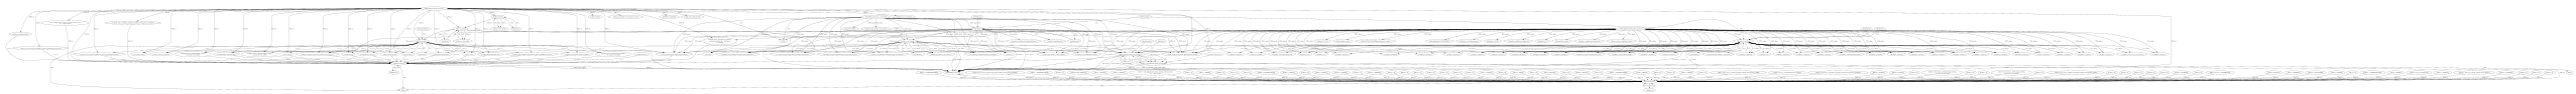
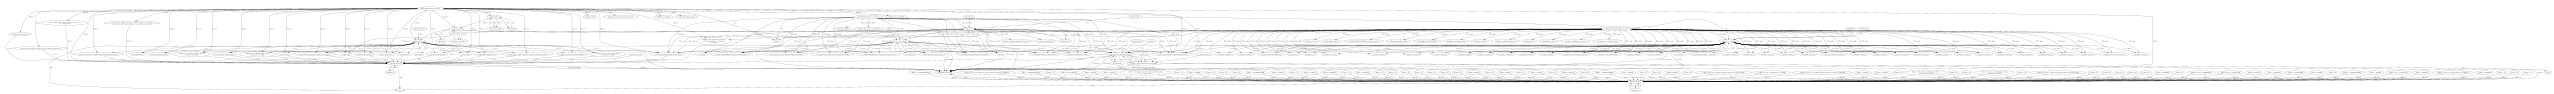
  digraph {
    fontname="EB Garamond"
    node [fontname="EB Garamond"]
    edge [fontname="EB Garamond"]
    n1 [label="(Call,ipv6_flowlabel_opt(sk, optval, optlen))"]
    n2 [label="(Call,retv = ipv6_flowlabel_opt(sk, optval, optlen))"]
    n3 [label="(Call,release_sock(sk))"]
    n4 [label="(Identifier,optlen)"]
    n5 [label="(MethodReturn,static int)"]
    n6 [label="(Return,return retv;)"]
    n7 [label="(Block,)"]
    n8 [label="(Block,)"]
    n9 [label="(Identifier,sk)"]
    n10 [label="(Call,lock_sock(sk))"]
    n11 [label="(Call,ipv6_sock_ac_drop(sk, mreq.ipv6mr_ifindex, &mreq.ipv6mr_acaddr))"]
    n12 [label="(Call,ipv6_only_sock(sk))"]
    n13 [label="(Call,xfrm_user_policy(sk, optname, optval, optlen))"]
    n14 [label="(Call,sock_kmalloc(sk, sizeof(*opt) + optlen, GFP_KERNEL))"]
    n15 [label="(Call,ipv6_update_options(sk, opt))"]
    n16 [label="(Identifier,sk)"]
    n17 [label="(Call,inet_sk(sk))"]
    n18 [label="(Call,ip6_ra_control(sk, val))"]
    n19 [label="(Call,inet_sk(sk))"]
    n20 [label="(Call,ip6_mc_msfilter(sk, gsf))"]
    n21 [label="(Call,inet_sk(sk))"]
    n22 [label="(Call,ipv6_update_options(sk, opt))"]
    n23 [label="(Call,ipv6_sock_mc_join(sk, greq.gr_interface,\n\t\t\t\t\t\t &psin6->sin6_addr))"]
    n24 [label="(Call,ipv6_sock_ac_join(sk, mreq.ipv6mr_ifindex, &mreq.ipv6mr_acaddr))"]
    n25 [label="(Call,ip6_mc_source(add, omode, sk, &greqs))"]
    n26 [label="(Call,ipv6_sock_mc_join(sk, greqs.gsr_interface,\n\t\t\t\t\t\t &psin6->sin6_addr))"]
    n27 [label="(Call,release_sock(sk))"]
    n28 [label="(Call,ipv6_sock_mc_drop(sk, greq.gr_interface,\n\t\t\t\t\t\t &psin6->sin6_addr))"]
    n29 [label="(Call,sock_owned_by_user(sk))"]
    n30 [label="(Call,udp_sk(sk))"]
    n31 [label="(Call,sock_net(sk))"]
    n32 [label="(Call,*net = sock_net(sk))"]
    n33 [label="(Call,ip6_mroute_setsockopt(sk, optname, optval, optlen))"]
    n34 [label="(Identifier,sk)"]
    n35 [label="(Call,inet6_sk(sk))"]
    n36 [label="(Call,*np = inet6_sk(sk))"]
    n37 [label="(Identifier,sk)"]
    n38 [label="(MethodParameterIn,struct sock *sk)"]
    n39 [label="(Call,inet_csk(sk))"]
    n40 [label="(Call,ipv6_sock_mc_drop(sk, mreq.ipv6mr_ifindex, &mreq.ipv6mr_multiaddr))"]
    n41 [label="(Call,tcp_sync_mss(sk, icsk->icsk_pmtu_cookie))"]
    n42 [label="(Call,sk_refcnt_debug_inc(sk))"]
    n43 [label="(Call,fl6_free_socklist(sk))"]
    n44 [label="(Call,sk_refcnt_debug_dec(sk))"]
    n45 [label="(Call,ipv6_sock_mc_join(sk, mreq.ipv6mr_ifindex, &mreq.ipv6mr_multiaddr))"]
    n46 [label="(Call,ip6_datagram_send_ctl(net, sk, &msg, &fl6, opt, &junk,\n\t\t\t\t\t     &junk, &junk))"]
    n47 [label="(Call,ipv6_sock_mc_close(sk))"]
    n48 [label="(Call,ipv6_renew_options(sk, opt, optname,\n \t\t\t\t\t (struct ipv6_opt_hdr __user *)optval,\n \t\t\t\t\t optlen))"]
    1000114
    n50 [label="(Call,!optval)"]
    n51 [label="(Call,(int __user *) optval)"]
    n52 [label="(Call,!optval)"]
    n53 [label="(Call,!optval)"]
    n54 [label="(Call,copy_from_user(&greq, optval, sizeof(struct group_req)))"]
    n55 [label="(Call,optlen < sizeof(struct in6_pktinfo) || !optval)"]
    n56 [label="(Call,copy_from_user(&mreq, optval, sizeof(struct ipv6_mreq)))"]
    n57 [label="(Call,copy_from_user(gsf, optval, optlen))"]
    n58 [label="(Call,copy_from_user(&mreq, optval, sizeof(struct ipv6_mreq)))"]
    n59 [label="(ControlStructure,if (!optval))"]
    n60 [label="(Call,copy_from_user(opt+1, optval, optlen))"]
    n61 [label="(Call,copy_from_user(&pkt, optval, sizeof(struct in6_pktinfo)))"]
    n62 [label="(Call,copy_from_user(&greqs, optval, sizeof(greqs)))"]
    n63 [label="(Identifier,optval)"]
    n64 [label="(Call,get_user(val, (int __user *) optval))"]
    n65 [label="(Identifier,optval)"]
    n66 [label="(MethodParameterIn,char __user *optval)"]
    n67 [label="(Call,optval = NULL)"]
    n68 [label="(Call,(struct ipv6_opt_hdr __user *)optval)"]
    n69 [label="(Call,optlen >= sizeof(int))"]
    n70 [label="(Call,optlen < sizeof(int))"]
    n71 [label="(Call,optlen < sizeof(int))"]
    n72 [label="(Call,optlen < sizeof(int))"]
    n73 [label="(Call,optlen < sizeof(int))"]
    n74 [label="(Call,optlen < sizeof(int))"]
    n75 [label="(Call,optlen < sizeof(struct group_req))"]
    n76 [label="(Call,optlen == 0)"]
    n77 [label="(Call,sizeof(int))"]
    n78 [label="(Call,optlen < sizeof(int))"]
    n79 [label="(Call,optlen < sizeof(int))"]
    n80 [label="(Call,optlen != sizeof(int))"]
    n81 [label="(Call,optlen < sizeof(int))"]
    n82 [label="(Call,optlen < sizeof(int))"]
    n83 [label="(Call,optlen < GROUP_FILTER_SIZE(0))"]
    n84 [label="(Call,optlen < sizeof(int))"]
    n85 [label="(Call,optlen == 0)"]
    n86 [label="(Call,optlen < sizeof(int))"]
    n87 [label="(Call,optlen < sizeof(int))"]
    n88 [label="(Call,optlen == 0)"]
    n89 [label="(Call,optlen < sizeof(int))"]
    n90 [label="(ControlStructure,if (optlen >= sizeof(int)))"]
    n91 [label="(Call,optlen < sizeof(int))"]
    n92 [label="(Call,optlen < sizeof(int))"]
    n93 [label="(Call,optlen < sizeof(struct ipv6_mreq))"]
    n94 [label="(Call,optlen < sizeof(int))"]
    n95 [label="(Call,optlen < sizeof(int))"]
    n96 [label="(Call,optlen < sizeof(struct ipv6_mreq))"]
    n97 [label="(Call,optlen < sizeof(int))"]
    n98 [label="(Call,optlen < sizeof(int))"]
    n99 [label="(Call,optlen < sizeof(int))"]
    n100 [label="(Call,optlen < sizeof(int))"]
    n101 [label="(Call,optlen < sizeof(int))"]
    n102 [label="(Call,optlen < sizeof(int))"]
    n103 [label="(Call,optlen < sizeof(int))"]
    n104 [label="(Call,optlen < sizeof(int))"]
    n105 [label="(Call,optlen < sizeof(struct group_source_req))"]
    n106 [label="(Call,optlen < sizeof(int))"]
    n107 [label="(Call,optlen < sizeof(int))"]
    n108 [label="(Call,optlen < sizeof(int))"]
    n109 [label="(Call,optlen < sizeof(int))"]
    n110 [label="(MethodParameterIn,unsigned int optlen)"]
    n111 [label="(Call,optlen > 8 * 255)"]
    n112 [label="(Call,sizeof(*opt) + optlen)"]
    n113 [label="(Call,GROUP_FILTER_SIZE(gsf->gf_numsrc) > optlen)"]
+   n114 [label="(Call,msg.msg_controllen = optlen)"]
    n115 [label="(Call,kmalloc(optlen, GFP_KERNEL))"]
    n116 [label="(Call,optlen > sysctl_optmem_max)"]
    n117 [label="(Call,optlen > 64*1024)"]
    n118 [label="(Call,optlen < sizeof(struct in6_pktinfo))"]
    n119 [label="(Call,optlen & 0x7)"]
    n120 [label="(Call,sizeof(*opt) + optlen)"]
    n121 [label="(Call,optlen < sizeof(struct ipv6_opt_hdr))"]
    n122 [label="(Call,opt->tot_len = sizeof(*opt) + optlen)"]
    n123 [label="(Identifier,retv)"]
    n124 [label="(Identifier,optval)"]
    n125 [label="(Call,retv = -EADDRNOTAVAIL)"]
    n126 [label="(Call,retv = ipv6_sock_mc_join(sk, mreq.ipv6mr_ifindex, &mreq.ipv6mr_multiaddr))"]
    n127 [label="(Call,retv = -EADDRNOTAVAIL)"]
    n128 [label="(ControlStructure,break;)"]
    n129 [label="(Call,retv = 0)"]
    n130 [label="(Call,send = PTR_ERR(opt))"]
    n131 [label="(Call,retv = -EFAULT)"]
    n132 [label="(Call,retv = -EINVAL)"]
    n133 [label="(Call,retv = ip6_datagram_send_ctl(net, sk, &msg, &fl6, opt, &junk,\n\t\t\t\t\t     &junk, &junk))"]
    n134 [label="(Call,retv = 0)"]
    n135 [label="(Call,retv = -EPERM)"]
    n136 [label="(Call,retv = 0)"]
    n137 [label="(Call,retv = 0)"]
    n138 [label="(Call,retv = 0)"]
    n139 [label="(Call,retv = -ENOPROTOOPT)"]
    n140 [label="(Call,retv = -EFAULT)"]
    n141 [label="(Identifier,optlen)"]
    n142 [label="(Call,retv = 0)"]
    n143 [label="(Call,retv = -EFAULT)"]
    n144 [label="(Call,retv = -ENODEV)"]
    n145 [label="(Call,retv = 0)"]
    n146 [label="(Call,retv = -ENOBUFS)"]
    n147 [label="(Call,retv = 0)"]
    n148 [label="(Call,retv = 0)"]
    n149 [label="(Call,retv = 0)"]
    n150 [label="(Identifier,needs_rtnl)"]
    n151 [label="(Call,retv = 0)"]
    n152 [label="(Call,retv = 0)"]
    n153 [label="(Identifier,val)"]
    n154 [label="(Call,retv = 0)"]
    n155 [label="(Call,retv = 0)"]
    n156 [label="(Call,retv = -EINVAL)"]
    n157 [label="(Call,retv = 0)"]
    n158 [label="(Identifier,val)"]
    n159 [label="(Call,retv = -EBUSY)"]
    n160 [label="(Call,retv = 0)"]
    n161 [label="(Call,retv = -EINVAL)"]
    n162 [label="(Call,retv = 0)"]
    n163 [label="(Call,retv = -EFAULT)"]
    n164 [label="(Call,retv = 0)"]
    n165 [label="(Identifier,retv)"]
    n166 [label="(Call,retv = -EADDRNOTAVAIL)"]
    n167 [label="(Call,retv = -EINVAL)"]
    n168 [label="(Call,retv = 0)"]
    n169 [label="(Call,retv = 0)"]
    n170 [label="(Call,retv = -EPERM)"]
    n171 [label="(Call,retv = 0)"]
    n172 [label="(Call,retv = ipv6_sock_ac_join(sk, mreq.ipv6mr_ifindex, &mreq.ipv6mr_acaddr))"]
    n173 [label="(Call,retv = ip6_mc_source(add, omode, sk, &greqs))"]
    n174 [label="(Call,retv = ipv6_sock_mc_drop(sk, mreq.ipv6mr_ifindex, &mreq.ipv6mr_multiaddr))"]
    n175 [label="(Identifier,optname)"]
    n176 [label="(Call,retv = -EFAULT)"]
    n177 [label="(Identifier,sk)"]
    n178 [label="(Call,retv = -EFAULT)"]
    n179 [label="(Call,retv = 0)"]
    n180 [label="(Call,retv = ipv6_sock_mc_drop(sk, greq.gr_interface,\n\t\t\t\t\t\t &psin6->sin6_addr))"]
    n181 [label="(Call,retv = 0)"]
    n182 [label="(Call,retv = 0)"]
    n183 [label="(Call,retv = ipv6_sock_mc_join(sk, greq.gr_interface,\n\t\t\t\t\t\t &psin6->sin6_addr))"]
    n184 [label="(Call,retv = 0)"]
    n185 [label="(Call,retv = ipv6_sock_ac_drop(sk, mreq.ipv6mr_ifindex, &mreq.ipv6mr_acaddr))"]
    n186 [label="(Call,retv = 0)"]
    n187 [label="(Call,retv = 0)"]
    n188 [label="(Call,retv = 0)"]
    n189 [label="(Call,retv = 0)"]
    n190 [label="(Call,retv = 0)"]
    n191 [label="(Call,retv = -ENOBUFS)"]
    n192 [label="(Call,retv = 0)"]
    n193 [label="(Call,retv && retv != -EADDRINUSE)"]
+   n194 [label="(Call,retv = ip6_mc_msfilter(sk, gsf))"]
    n195 [label="(Call,retv = -EFAULT)"]
    n196 [label="(Call,retv = -ENOBUFS)"]
    n197 [label="(Call,retv = -ENOTCONN)"]
    n198 [label="(Call,retv = -EPERM)"]
    n199 [label="(Call,retv = 0)"]
    n200 [label="(Call,retv = -EADDRNOTAVAIL)"]
    n201 [label="(Identifier,val)"]
    n202 [label="(Call,retv = -EINVAL)"]
    n203 [label="(Call,retv = ip6_ra_control(sk, val))"]
    n204 [label="(Call,retv = -EPROTO)"]
    n205 [label="(Call,retv = xfrm_user_policy(sk, optname, optval, optlen))"]
    n206 [label="(Call,retv = -ENOBUFS)"]
    n207 [label="(Call,retv = 0)"]
    n208 [label="(Call,retv = 0)"]
    n209 [label="(Call,retv = 0)"]
    1000161
    n1 -> n2 [label="AST: "]
    n1 -> n2 [label="DDG: sk"]
    n1 -> n2 [label="DDG: optval"]
    n1 -> n2 [label="DDG: optlen"]
    n1 -> n3 [label="DDG: sk"]
    n1 -> n4 [label="CFG: "]
    n1 -> n5 [label="DDG: optval"]
    n1 -> n5 [label="DDG: optlen"]
    n2 -> n1 [label="CFG: "]
    n2 -> n5 [label="DDG: retv"]
    n2 -> n5 [label="DDG: ipv6_flowlabel_opt(sk, optval, optlen)"]
    n2 -> n6 [label="DDG: retv"]
    n2 -> n7 [label="AST: "]
    n3 -> n5 [label="DDG: release_sock(sk)"]
    n3 -> n5 [label="DDG: sk"]
    n3 -> n8 [label="AST: "]
    n3 -> n9 [label="CFG: "]
    n4 -> n1 [label="AST: "]
    n5 -> n6 [label="CFG: "]
    n6 -> n5 [label="DDG: <RET>"]
    n6 -> n8 [label="AST: "]
    n6 -> n123 [label="CFG: "]
    n9 -> n3 [label="AST: "]
    n10 -> n1 [label="DDG: sk"]
    n10 -> n3 [label="DDG: sk"]
    n10 -> n5 [label="DDG: lock_sock(sk)"]
    n10 -> n8 [label="AST: "]
    n10 -> n11 [label="DDG: sk"]
    n10 -> n12 [label="DDG: sk"]
    n10 -> n13 [label="DDG: sk"]
    n10 -> n14 [label="DDG: sk"]
    n10 -> n15 [label="DDG: sk"]
    n10 -> n16 [label="CFG: "]
    n10 -> n17 [label="DDG: sk"]
    n10 -> n18 [label="DDG: sk"]
    n10 -> n19 [label="DDG: sk"]
    n10 -> n20 [label="DDG: sk"]
    n10 -> n21 [label="DDG: sk"]
    n10 -> n22 [label="DDG: sk"]
    n10 -> n23 [label="DDG: sk"]
    n10 -> n24 [label="DDG: sk"]
    n10 -> n25 [label="DDG: sk"]
    n10 -> n26 [label="DDG: sk"]
    n10 -> n27 [label="DDG: sk"]
    n10 -> n28 [label="DDG: sk"]
    n10 -> n29 [label="AST: sk"]
    n10 -> n30 [label="DDG: sk"]
    n11 -> n3 [label="DDG: sk"]
    n12 -> n3 [label="DDG: sk"]
    n13 -> n3 [label="DDG: sk"]
    n14 -> n3 [label="DDG: sk"]
    n15 -> n3 [label="DDG: sk"]
    n16 -> n10 [label="AST: "]
    n17 -> n3 [label="DDG: sk"]
    n18 -> n3 [label="DDG: sk"]
    n19 -> n3 [label="DDG: sk"]
    n20 -> n3 [label="DDG: sk"]
    n21 -> n3 [label="DDG: sk"]
    n22 -> n3 [label="DDG: sk"]
    n23 -> n3 [label="DDG: sk"]
    n24 -> n3 [label="DDG: sk"]
    n25 -> n3 [label="DDG: sk"]
    n26 -> n3 [label="DDG: sk"]
    n28 -> n3 [label="DDG: sk"]
    n30 -> n3 [label="DDG: sk"]
    n31 -> n5 [label="DDG: sk"]
    n31 -> n10 [label="DDG: sk"]
    n31 -> n32 [label="AST: "]
    n31 -> n32 [label="DDG: sk"]
    n31 -> n33 [label="DDG: sk"]
    n31 -> n34 [label="CFG: "]
    n32 -> n31 [label="CFG: "]
    n34 -> n31 [label="AST: "]
    n35 -> n31 [label="DDG: sk"]
    n35 -> n36 [label="AST: "]
    n35 -> n36 [label="DDG: sk"]
    n35 -> n37 [label="CFG: "]
    n36 -> n35 [label="CFG: "]
    n37 -> n35 [label="AST: "]
    n38 -> n1 [label="DDG: sk"]
    n38 -> n3 [label="DDG: sk"]
    n38 -> n5 [label="DDG: sk"]
    n38 -> n10 [label="DDG: sk"]
    n38 -> n11 [label="DDG: sk"]
    n38 -> n12 [label="DDG: sk"]
    n38 -> n13 [label="DDG: sk"]
    n38 -> n14 [label="DDG: sk"]
    n38 -> n15 [label="DDG: sk"]
    n38 -> n17 [label="DDG: sk"]
    n38 -> n18 [label="DDG: sk"]
    n38 -> n19 [label="DDG: sk"]
    n38 -> n20 [label="DDG: sk"]
    n38 -> n21 [label="DDG: sk"]
    n38 -> n22 [label="DDG: sk"]
    n38 -> n23 [label="DDG: sk"]
    n38 -> n24 [label="DDG: sk"]
    n38 -> n25 [label="DDG: sk"]
    n38 -> n26 [label="DDG: sk"]
    n38 -> n27 [label="DDG: sk"]
    n38 -> n28 [label="DDG: sk"]
    n38 -> n29 [label="DDG: sk"]
    n38 -> n30 [label="DDG: sk"]
    n38 -> n31 [label="DDG: sk"]
    n38 -> n33 [label="DDG: sk"]
    n38 -> n35 [label="DDG: sk"]
    n38 -> n39 [label="DDG: sk"]
    n38 -> n40 [label="DDG: sk"]
    n38 -> n41 [label="DDG: sk"]
    n38 -> n42 [label="DDG: sk"]
    n38 -> n43 [label="DDG: sk"]
    n38 -> n44 [label="DDG: sk"]
    n38 -> n45 [label="DDG: sk"]
    n38 -> n46 [label="DDG: sk"]
    n38 -> n47 [label="DDG: sk"]
    n38 -> n48 [label="DDG: sk"]
    n38 -> 1000114 [label="AST: "]
    n40 -> n3 [label="DDG: sk"]
    n42 -> n3 [label="DDG: sk"]
    n45 -> n3 [label="DDG: sk"]
    n46 -> n3 [label="DDG: sk"]
    n48 -> n3 [label="DDG: sk"]
    n50 -> n1 [label="DDG: optval"]
    n50 -> n5 [label="DDG: !optval"]
    n50 -> n5 [label="DDG: optval"]
    n50 -> n13 [label="DDG: optval"]
    n50 -> n33 [label="DDG: optval"]
    n50 -> n51 [label="DDG: optval"]
    n50 -> n52 [label="DDG: optval"]
    n50 -> n53 [label="DDG: optval"]
    n50 -> n54 [label="DDG: optval"]
    n50 -> n55 [label="DDG: !optval"]
    n50 -> n56 [label="DDG: optval"]
    n50 -> n57 [label="DDG: optval"]
    n50 -> n58 [label="DDG: optval"]
    n50 -> n59 [label="AST: "]
    n50 -> n60 [label="DDG: optval"]
    n50 -> n61 [label="DDG: optval"]
    n50 -> n62 [label="DDG: optval"]
    n50 -> n63 [label="CFG: "]
    n51 -> n1 [label="DDG: optval"]
    n51 -> n5 [label="DDG: optval"]
    n51 -> n13 [label="DDG: optval"]
    n51 -> n33 [label="DDG: optval"]
    n51 -> n52 [label="DDG: optval"]
    n51 -> n53 [label="DDG: optval"]
    n51 -> n54 [label="DDG: optval"]
    n51 -> n56 [label="DDG: optval"]
    n51 -> n57 [label="DDG: optval"]
    n51 -> n58 [label="DDG: optval"]
    n51 -> n60 [label="DDG: optlen"]
    n51 -> n61 [label="DDG: optval"]
    n51 -> n62 [label="DDG: optval"]
    n51 -> n64 [label="AST: "]
    n51 -> n64 [label="DDG: optval"]
    n51 -> n65 [label="CFG: "]
    n63 -> n50 [label="AST: "]
    n64 -> n51 [label="CFG: "]
    n65 -> n51 [label="AST: "]
    n66 -> n1 [label="DDG: optval"]
    n66 -> n5 [label="DDG: optval"]
    n66 -> n13 [label="DDG: optval"]
    n66 -> n33 [label="DDG: optval"]
    n66 -> 1000114 [label="AST: "]
    n66 -> n50 [label="DDG: optval"]
    n66 -> n51 [label="DDG: optval"]
    n66 -> n52 [label="DDG: optval"]
    n66 -> n53 [label="DDG: optval"]
    n66 -> n54 [label="DDG: optval"]
    n66 -> n56 [label="DDG: optval"]
    n66 -> n57 [label="DDG: optval"]
    n66 -> n58 [label="DDG: optval"]
    n66 -> n60 [label="DDG: optval"]
    n66 -> n61 [label="DDG: optval"]
    n66 -> n62 [label="DDG: optval"]
    n66 -> n67 [label="DDG: optval"]
    n66 -> n68 [label="DDG: optval"]
    n69 -> n1 [label="DDG: optlen"]
    n69 -> n5 [label="DDG: optlen >= sizeof(int)"]
    n69 -> n5 [label="DDG: optlen"]
    n69 -> n13 [label="DDG: optlen"]
    n69 -> n33 [label="DDG: optlen"]
    n69 -> n70 [label="DDG: optlen"]
    n69 -> n71 [label="DDG: optlen"]
    n69 -> n72 [label="DDG: optlen"]
    n69 -> n73 [label="DDG: optlen"]
    n69 -> n74 [label="DDG: optlen"]
    n69 -> n75 [label="DDG: optlen"]
    n69 -> n76 [label="DDG: optlen"]
    n69 -> n77 [label="CFG: "]
    n69 -> n78 [label="DDG: optlen"]
    n69 -> n79 [label="DDG: optlen"]
    n69 -> n80 [label="DDG: optlen"]
    n69 -> n81 [label="DDG: optlen"]
    n69 -> n82 [label="DDG: optlen"]
    n69 -> n83 [label="DDG: optlen"]
    n69 -> n84 [label="DDG: optlen"]
    n69 -> n85 [label="DDG: optlen"]
    n69 -> n86 [label="DDG: optlen"]
    n69 -> n87 [label="DDG: optlen"]
    n69 -> n88 [label="DDG: optlen"]
    n69 -> n89 [label="DDG: optlen"]
    n69 -> n90 [label="AST: "]
    n69 -> n91 [label="DDG: optlen"]
    n69 -> n92 [label="DDG: optlen"]
    n69 -> n93 [label="DDG: optlen"]
    n69 -> n94 [label="DDG: optlen"]
    n69 -> n95 [label="DDG: optlen"]
    n69 -> n96 [label="DDG: optlen"]
    n69 -> n97 [label="DDG: optlen"]
    n69 -> n98 [label="DDG: optlen"]
    n69 -> n99 [label="DDG: optlen"]
    n69 -> n100 [label="DDG: optlen"]
    n69 -> n101 [label="DDG: optlen"]
    n69 -> n102 [label="DDG: optlen"]
    n69 -> n103 [label="DDG: optlen"]
    n69 -> n104 [label="DDG: optlen"]
    n69 -> n105 [label="DDG: optlen"]
    n69 -> n106 [label="DDG: optlen"]
    n69 -> n107 [label="DDG: optlen"]
    n69 -> n108 [label="DDG: optlen"]
    n69 -> n109 [label="DDG: optlen"]
    n77 -> n69 [label="AST: "]
    n110 -> n1 [label="DDG: optlen"]
    n110 -> n5 [label="DDG: optlen"]
    n110 -> n13 [label="DDG: optlen"]
    n110 -> n14 [label="DDG: optlen"]
    n110 -> n33 [label="DDG: optlen"]
    n110 -> n48 [label="DDG: optlen"]
    n110 -> 1000114 [label="AST: "]
    n110 -> n57 [label="DDG: optlen"]
    n110 -> n60 [label="DDG: optlen"]
    n110 -> n69 [label="DDG: optlen"]
    n110 -> n70 [label="DDG: optlen"]
    n110 -> n71 [label="DDG: optlen"]
    n110 -> n72 [label="DDG: optlen"]
    n110 -> n73 [label="DDG: optlen"]
    n110 -> n74 [label="DDG: optlen"]
    n110 -> n75 [label="DDG: optlen"]
    n110 -> n76 [label="DDG: optlen"]
    n110 -> n78 [label="DDG: optlen"]
    n110 -> n79 [label="DDG: optlen"]
    n110 -> n80 [label="DDG: optlen"]
    n110 -> n81 [label="DDG: optlen"]
    n110 -> n82 [label="DDG: optlen"]
    n110 -> n83 [label="DDG: optlen"]
    n110 -> n84 [label="DDG: optlen"]
    n110 -> n85 [label="DDG: optlen"]
    n110 -> n86 [label="DDG: optlen"]
    n110 -> n87 [label="DDG: optlen"]
    n110 -> n88 [label="DDG: optlen"]
    n110 -> n89 [label="DDG: optlen"]
    n110 -> n91 [label="DDG: optlen"]
    n110 -> n92 [label="DDG: optlen"]
    n110 -> n93 [label="DDG: optlen"]
    n110 -> n94 [label="DDG: optlen"]
    n110 -> n95 [label="DDG: optlen"]
    n110 -> n96 [label="DDG: optlen"]
    n110 -> n97 [label="DDG: optlen"]
    n110 -> n98 [label="DDG: optlen"]
    n110 -> n99 [label="DDG: optlen"]
    n110 -> n100 [label="DDG: optlen"]
    n110 -> n101 [label="DDG: optlen"]
    n110 -> n102 [label="DDG: optlen"]
    n110 -> n103 [label="DDG: optlen"]
    n110 -> n104 [label="DDG: optlen"]
    n110 -> n105 [label="DDG: optlen"]
    n110 -> n106 [label="DDG: optlen"]
    n110 -> n107 [label="DDG: optlen"]
    n110 -> n108 [label="DDG: optlen"]
    n110 -> n109 [label="DDG: optlen"]
    n110 -> n111 [label="DDG: optlen"]
    n110 -> n112 [label="DDG: optlen"]
    n110 -> n113 [label="DDG: optlen"]
+   n110 -> n114 [label="DDG: optlen"]
    n110 -> n115 [label="DDG: optlen"]
    n110 -> n116 [label="DDG: optlen"]
    n110 -> n117 [label="DDG: optlen"]
    n110 -> n118 [label="DDG: optlen"]
    n110 -> n119 [label="DDG: optlen"]
    n110 -> n120 [label="DDG: optlen"]
    n110 -> n121 [label="DDG: optlen"]
    n110 -> n122 [label="DDG: optlen"]
    n123 -> n6 [label="AST: "]
    n123 -> n6 [label="DDG: retv"]
    n124 -> n1 [label="AST: "]
    n125 -> n6 [label="DDG: retv"]
    n126 -> n6 [label="DDG: retv"]
    n127 -> n6 [label="DDG: retv"]
    n128 -> n2 [label="CFG: "]
    n129 -> n6 [label="DDG: retv"]
    n130 -> n6 [label="DDG: retv"]
    n131 -> n6 [label="DDG: retv"]
    n132 -> n6 [label="DDG: retv"]
    n133 -> n6 [label="DDG: retv"]
    n134 -> n6 [label="DDG: retv"]
    n135 -> n6 [label="DDG: retv"]
    n136 -> n6 [label="DDG: retv"]
    n137 -> n6 [label="DDG: retv"]
    n138 -> n6 [label="DDG: retv"]
    n139 -> n6 [label="DDG: retv"]
    n140 -> n6 [label="DDG: retv"]
    n141 -> n50 [label="CFG: "]
    n141 -> n69 [label="AST: "]
    n142 -> n6 [label="DDG: retv"]
    n143 -> n6 [label="DDG: retv"]
    n144 -> n6 [label="DDG: retv"]
    n145 -> n6 [label="DDG: retv"]
    n146 -> n6 [label="DDG: retv"]
    n147 -> n6 [label="DDG: retv"]
    n148 -> n6 [label="DDG: retv"]
    n149 -> n6 [label="DDG: retv"]
    n150 -> n3 [label="CFG: "]
    n151 -> n6 [label="DDG: retv"]
    n152 -> n6 [label="DDG: retv"]
    n153 -> n50 [label="CFG: "]
    n154 -> n6 [label="DDG: retv"]
    n155 -> n6 [label="DDG: retv"]
    n156 -> n6 [label="DDG: retv"]
    n157 -> n6 [label="DDG: retv"]
    n158 -> n69 [label="CFG: "]
    n159 -> n6 [label="DDG: retv"]
    n160 -> n6 [label="DDG: retv"]
    n161 -> n6 [label="DDG: retv"]
    n162 -> n6 [label="DDG: retv"]
    n163 -> n6 [label="DDG: retv"]
    n164 -> n6 [label="DDG: retv"]
    n165 -> n2 [label="AST: "]
    n166 -> n6 [label="DDG: retv"]
    n167 -> n6 [label="DDG: retv"]
    n168 -> n6 [label="DDG: retv"]
    n169 -> n6 [label="DDG: retv"]
    n170 -> n6 [label="DDG: retv"]
    n171 -> n6 [label="DDG: retv"]
    n172 -> n6 [label="DDG: retv"]
    n173 -> n6 [label="DDG: retv"]
    n174 -> n6 [label="DDG: retv"]
    n175 -> n10 [label="CFG: "]
    n176 -> n6 [label="DDG: retv"]
    n177 -> n1 [label="AST: "]
    n178 -> n6 [label="DDG: retv"]
    n179 -> n6 [label="DDG: retv"]
    n180 -> n6 [label="DDG: retv"]
    n181 -> n6 [label="DDG: retv"]
    n182 -> n6 [label="DDG: retv"]
    n183 -> n6 [label="DDG: retv"]
    n184 -> n6 [label="DDG: retv"]
    n185 -> n6 [label="DDG: retv"]
    n186 -> n6 [label="DDG: retv"]
    n187 -> n6 [label="DDG: retv"]
    n188 -> n6 [label="DDG: retv"]
    n189 -> n6 [label="DDG: retv"]
    n190 -> n6 [label="DDG: retv"]
    n191 -> n6 [label="DDG: retv"]
    n192 -> n6 [label="DDG: retv"]
    n193 -> n6 [label="DDG: retv"]
+   n194 -> n6 [label="DDG: retv"]
    n195 -> n6 [label="DDG: retv"]
    n196 -> n6 [label="DDG: retv"]
    n197 -> n6 [label="DDG: retv"]
    n198 -> n6 [label="DDG: retv"]
    n199 -> n6 [label="DDG: retv"]
    n200 -> n6 [label="DDG: retv"]
    n201 -> n69 [label="CFG: "]
    n202 -> n6 [label="DDG: retv"]
    n203 -> n6 [label="DDG: retv"]
    n204 -> n6 [label="DDG: retv"]
    n205 -> n6 [label="DDG: retv"]
    n206 -> n6 [label="DDG: retv"]
    n207 -> n6 [label="DDG: retv"]
    n208 -> n6 [label="DDG: retv"]
    n209 -> n6 [label="DDG: retv"]
    1000161 -> n51 [label="AST: "]
  }
